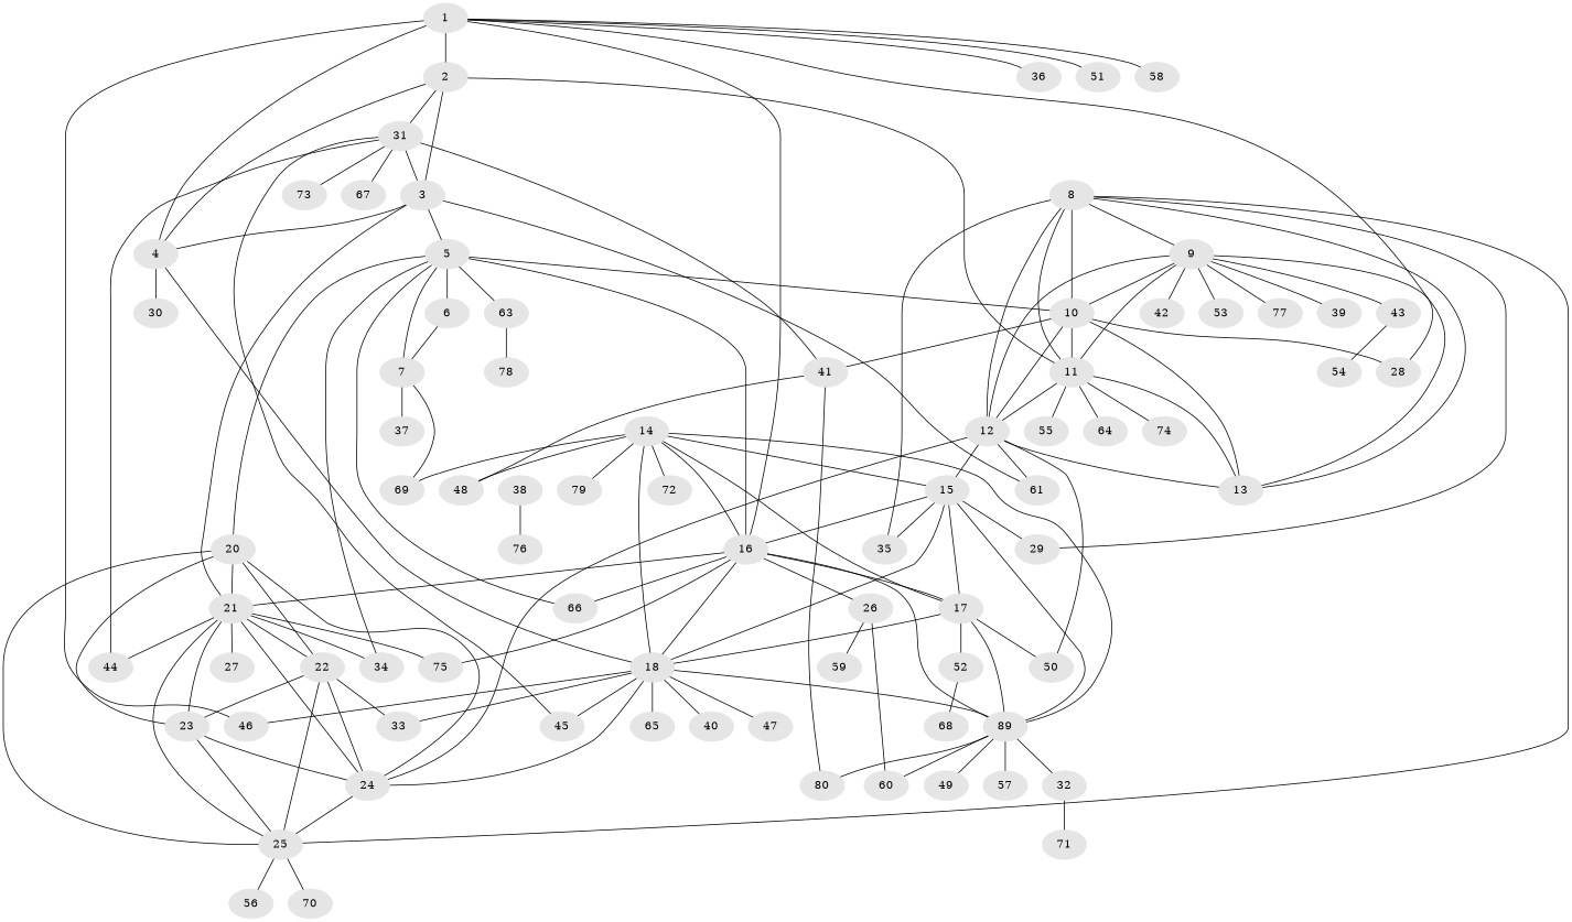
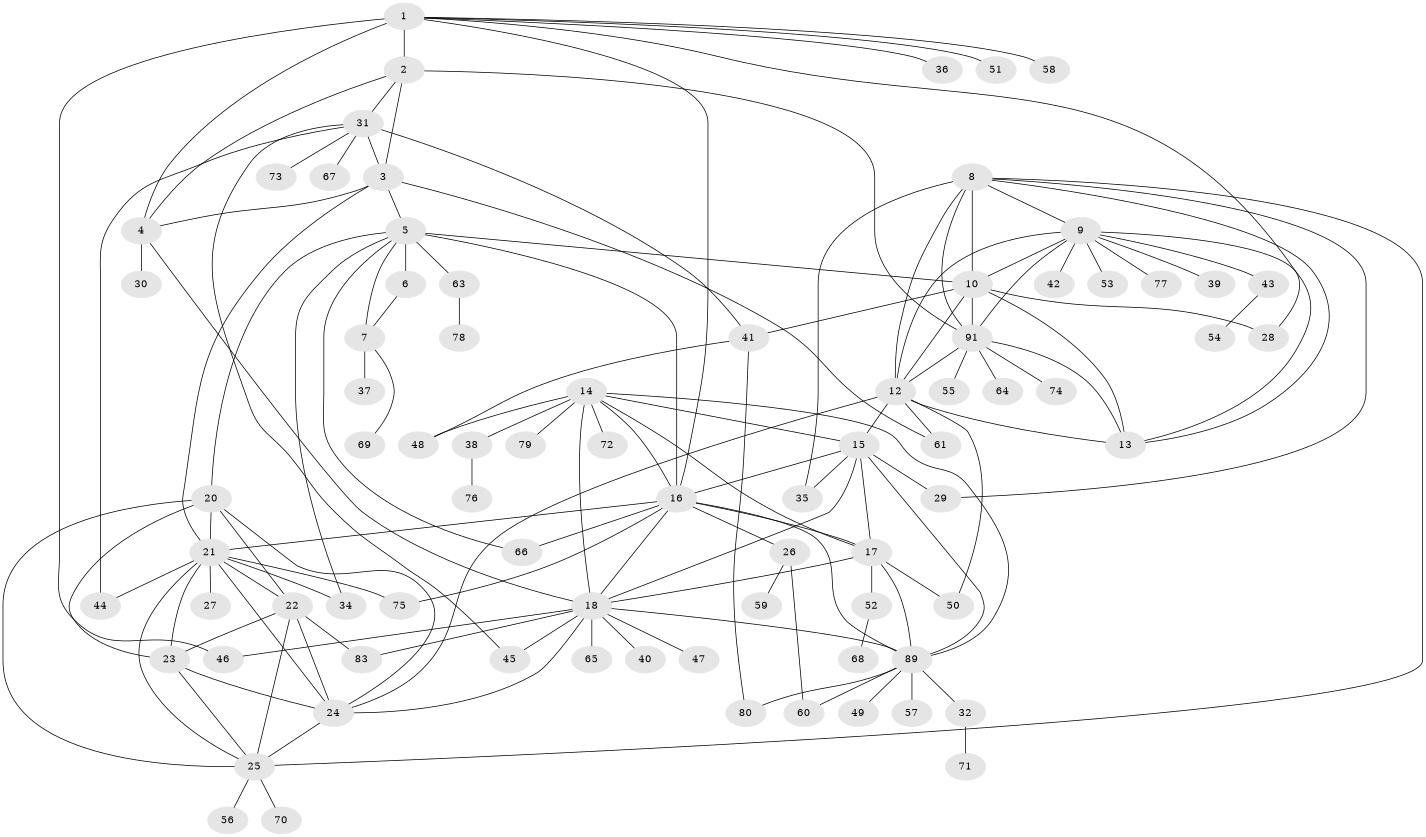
  graph {
    node [color=gray90 style=filled]
    edge [weight=1.0]
    1
    2
    4
    16
    28
    36
    46
    51
    58
    3
-   11
+   11 [label=91]
    31
    5
    21
    61
    18
    30
    66
    17
    n20 [label=89]
    26
    75
    12
    13
    55
    64
    74
    41
    45
    44
    67
    73
    6
    7
    10
    20
    34
    63
    25
    24
    22
    23
    27
-   33
+   33 [label=83]
    40
    47
    65
    37
    69
    78
    8
    29
    9
    35
    39
    42
    43
    53
    77
    15
    50
    56
    70
    54
    48
    80
    14
    38
    72
    79
    52
    60
    32
    49
    57
    76
    59
    68
    71
    1 -- 2 [weight=3.0]
    1 -- 4 [weight=3.0]
    1 -- 16
    1 -- 28
    1 -- 36
    1 -- 46
    1 -- 51
    1 -- 58
    2 -- 4
    2 -- 3
    2 -- 11
    2 -- 31
    4 -- 18
    4 -- 30
    16 -- 21
    16 -- 18
    16 -- 66
    16 -- 17
    16 -- n20
    16 -- 26
    16 -- 75
    3 -- 4
    3 -- 5
    3 -- 21
    3 -- 61
    11 -- 12
    11 -- 13
    11 -- 55
    11 -- 64
    11 -- 74
    31 -- 3 [weight=3.0]
    31 -- 41
    31 -- 45
    31 -- 44
    31 -- 67
    31 -- 73
    5 -- 16
    5 -- 66
    5 -- 6 [weight=6.0]
    5 -- 7 [weight=4.0]
    5 -- 10
    5 -- 20
    5 -- 34
    5 -- 63
    21 -- 75
    21 -- 44
    21 -- 34
    21 -- 25
    21 -- 24
    21 -- 22
    21 -- 23
    21 -- 27
    18 -- 46
    18 -- n20
    18 -- 45
    18 -- 24
    18 -- 33
    18 -- 40
    18 -- 47
    18 -- 65
    17 -- 18
    17 -- n20
    17 -- 50
    17 -- 52
    n20 -- 80
    n20 -- 60
    n20 -- 32
    n20 -- 49
    n20 -- 57
    26 -- 60
    26 -- 59
    12 -- 61
    12 -- 13
    12 -- 24
    12 -- 15
    12 -- 50
    41 -- 48
    41 -- 80
    6 -- 7
    7 -- 37
    7 -- 69
    10 -- 28
    10 -- 11
    10 -- 12
    10 -- 13
    10 -- 41
    20 -- 21
    20 -- 25
    20 -- 24
    20 -- 22
    20 -- 23
    63 -- 78
    25 -- 56
    25 -- 70
    24 -- 25
    22 -- 25
    22 -- 24
    22 -- 23 [weight=2.0]
    22 -- 33 [weight=5.0]
    23 -- 25
    23 -- 24
    8 -- 11
    8 -- 12 [weight=2.0]
    8 -- 13
    8 -- 10
    8 -- 25
    8 -- 29
    8 -- 9
    8 -- 35
    9 -- 11
    9 -- 12
    9 -- 13
    9 -- 10
    9 -- 39
    9 -- 42
    9 -- 43
    9 -- 53
    9 -- 77
    43 -- 54
    15 -- 16
    15 -- 18
    15 -- 17
    15 -- n20
    15 -- 29
    15 -- 35 [weight=3.0]
    14 -- 16
    14 -- 18
    14 -- 17
    14 -- n20
    14 -- 15
    14 -- 48
-   14 -- 69
+   14 -- 38
    14 -- 72
    14 -- 79
    38 -- 76
    52 -- 68
    32 -- 71
  }
